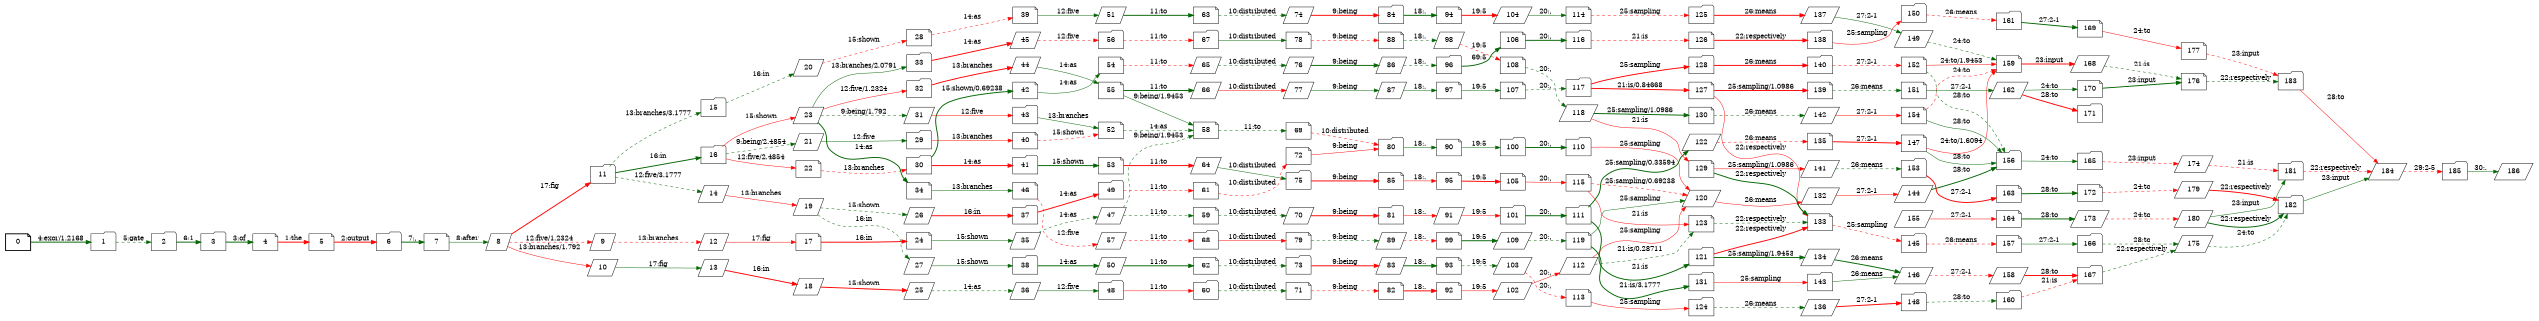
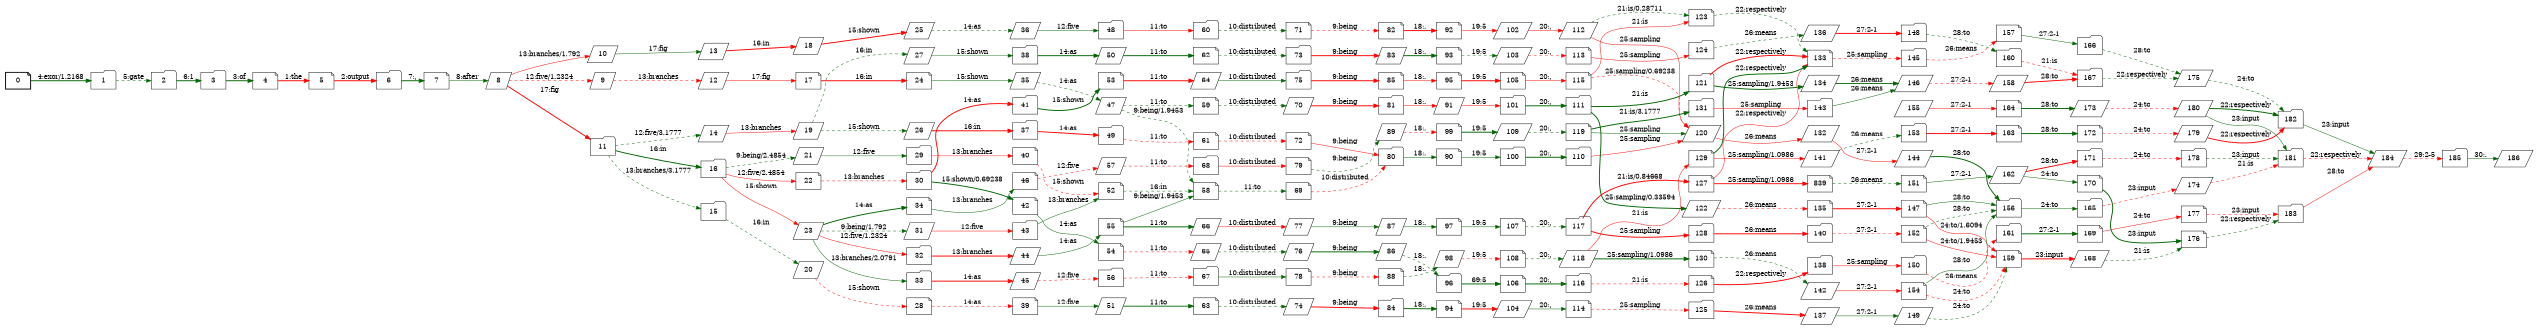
  digraph {
    nodesep=0.25
    rankdir=LR
    ranksep=0.4
    node [fontsize=14 shape=note style=solid]
    edge [color=darkgreen fontsize=14 style=dashed]
    n1 [label=0 style=bold]
    n2 [label=1 shape=folder]
    n3 [label=2 shape=folder]
    n4 [label=3 shape=folder]
    n5 [label=4]
    n6 [label=5]
    n7 [label=6 shape=folder]
    n8 [label=7]
    n9 [label=8 shape=parallelogram]
    n10 [label=9 shape=parallelogram]
    n11 [label=10 shape=parallelogram]
    n12 [label=11 shape=folder]
    n13 [label=12 shape=parallelogram]
    n14 [label=13 shape=parallelogram]
    n15 [label=14 shape=parallelogram]
    n16 [label=15 shape=folder]
    n17 [label=16 shape=folder]
    n18 [label=17]
    n19 [label=18 shape=parallelogram]
    n20 [label=19 shape=parallelogram]
    n21 [label=20 shape=parallelogram]
    n22 [label=21 shape=parallelogram]
    n23 [label=22]
    n24 [label=23 shape=parallelogram]
    n25 [label=24]
    n26 [label=25 shape=parallelogram]
    n27 [label=26 shape=parallelogram]
    n28 [label=27 shape=parallelogram]
    n29 [label=28]
    n30 [label=29 shape=folder]
    n31 [label=30 shape=folder]
    n32 [label=31 shape=parallelogram]
    n33 [label=32 shape=folder]
    n34 [label=33 shape=folder]
    n35 [label=34]
    n36 [label=35 shape=parallelogram]
    n37 [label=36 shape=parallelogram]
    n38 [label=37 shape=folder]
    n39 [label=38 shape=folder]
    n40 [label=39]
    n41 [label=40]
    n42 [label=41 shape=folder]
    n43 [label=42]
    n44 [label=43 shape=folder]
    n45 [label=44 shape=parallelogram]
    n46 [label=45 shape=parallelogram]
    n47 [label=46]
    n48 [label=47 shape=parallelogram]
    n49 [label=48 shape=folder]
    n50 [label=49 shape=folder]
    n51 [label=50 shape=parallelogram]
    n52 [label=51 shape=parallelogram]
    n53 [label=52]
    n54 [label=53]
    n55 [label=54]
    n56 [label=55]
    n57 [label=56 shape=folder]
    n58 [label=57 shape=parallelogram]
    n59 [label=58]
    n60 [label=59]
    n61 [label=60 shape=folder]
    n62 [label=61]
    n63 [label=62]
    n64 [label=63]
    n65 [label=64 shape=parallelogram]
    n66 [label=65 shape=parallelogram]
    n67 [label=66 shape=parallelogram]
    n68 [label=67 shape=folder]
    n69 [label=68 shape=folder]
    n70 [label=69]
    n71 [label=70 shape=parallelogram]
    n72 [label=71]
    n73 [label=72]
    n74 [label=73 shape=folder]
    n75 [label=74 shape=parallelogram]
    n76 [label=75 shape=folder]
    n77 [label=76 shape=parallelogram]
    n78 [label=77 shape=parallelogram]
    n79 [label=78]
    n80 [label=79]
    n81 [label=80 shape=folder]
    n82 [label=81 shape=folder]
    n83 [label=82]
    n84 [label=83 shape=parallelogram]
    n85 [label=84 shape=folder]
    n86 [label=85]
    n87 [label=86 shape=parallelogram]
    n88 [label=87 shape=parallelogram]
    n89 [label=88]
    n90 [label=89 shape=parallelogram]
    n91 [label=90]
    n92 [label=91 shape=parallelogram]
    n93 [label=92]
    n94 [label=93]
    n95 [label=94]
    n96 [label=95]
    n97 [label=96 shape=folder]
    n98 [label=97]
    n99 [label=98 shape=parallelogram]
    n100 [label=99]
    n101 [label=100 shape=folder]
    n102 [label=101 shape=folder]
    n103 [label=102 shape=parallelogram]
    n104 [label=103 shape=parallelogram]
    n105 [label=104 shape=parallelogram]
    n106 [label=105]
    n107 [label=106]
    n108 [label=107]
    n109 [label=108]
    n110 [label=109 shape=parallelogram]
    n111 [label=110 shape=folder]
    n112 [label=111 shape=folder]
    n113 [label=112 shape=parallelogram]
    n114 [label=113]
    n115 [label=114]
    n116 [label=115]
    n117 [label=116 shape=folder]
    n118 [label=117 shape=folder]
    n119 [label=118 shape=parallelogram]
    n120 [label=119]
    n121 [label=120 shape=parallelogram]
    n122 [label=121 shape=folder]
    n123 [label=122 shape=parallelogram]
    n124 [label=123]
    n125 [label=124 shape=folder]
    n126 [label=125 shape=folder]
    n127 [label=126]
    n128 [label=127]
    n129 [label=128 shape=folder]
    n130 [label=129]
    n131 [label=130]
    n132 [label=131 shape=folder]
    n133 [label=132 shape=parallelogram]
    n134 [label=133]
    n135 [label=134 shape=parallelogram]
    n136 [label=135]
    n137 [label=136 shape=parallelogram]
    n138 [label=137 shape=parallelogram]
    n139 [label=138 shape=folder]
-   n140 [label=139]
+   n140 [label=839]
    n141 [label=140 shape=folder]
    n142 [label=141 shape=parallelogram]
    n143 [label=142 shape=parallelogram]
    n144 [label=143 shape=folder]
    n145 [label=144 shape=parallelogram]
    n146 [label=145 shape=folder]
    n147 [label=146 shape=parallelogram]
    n148 [label=147]
    n149 [label=148 shape=folder]
    n150 [label=149 shape=parallelogram]
    n151 [label=150 shape=folder]
    n152 [label=151]
    n153 [label=152]
    n154 [label=153 shape=folder]
    n155 [label=154]
    n156 [label=156 shape=folder]
    n157 [label=157]
    n158 [label=158 shape=parallelogram]
    n159 [label=159]
    n160 [label=160 shape=folder]
    n161 [label=161 shape=folder]
    n162 [label=162 shape=parallelogram]
    n163 [label=163]
    n164 [label=155 shape=parallelogram]
    n165 [label=164]
    n166 [label=165 shape=folder]
    n167 [label=166 shape=folder]
    n168 [label=167 shape=folder]
    n169 [label=168 shape=parallelogram]
    n170 [label=169]
    n171 [label=170]
    n172 [label=171 shape=folder]
    n173 [label=172]
    n174 [label=173 shape=parallelogram]
    n175 [label=174 shape=parallelogram]
    n176 [label=175 shape=parallelogram]
    n177 [label=176]
    n178 [label=177]
+   n179 [label=178 shape=folder]
    n180 [label=179 shape=parallelogram]
    n181 [label=180 shape=parallelogram]
    n182 [label=181 shape=folder]
    n183 [label=182 shape=folder]
    n184 [label=183 shape=folder]
    n185 [label=184 shape=parallelogram]
    n186 [label=185 shape=folder]
    n187 [label=186 shape=parallelogram]
    n1 -> n2 [label="4:exor/1.2168" style=bold]
    n2 -> n3 [label="5:gate"]
    n3 -> n4 [label="6:1" style=bold]
    n4 -> n5 [label="3:of" style=bold]
    n5 -> n6 [color=red label="1:the" style=bold]
    n6 -> n7 [color=red label="2:output" style=bold]
    n7 -> n8 [label="7:," style=bold]
    n8 -> n9 [label="8:after" style=solid]
    n9 -> n10 [color=red label="12:five/1.2324"]
    n9 -> n11 [color=red label="13:branches/1.792" style=solid]
    n9 -> n12 [color=red label="17:fig" style=bold]
    n10 -> n13 [color=red label="13:branches"]
    n11 -> n14 [label="17:fig" style=solid]
    n12 -> n15 [label="12:five/3.1777"]
    n12 -> n16 [label="13:branches/3.1777"]
    n12 -> n17 [label="16:in" style=bold]
    n13 -> n18 [color=red label="17:fig" style=solid]
    n14 -> n19 [color=red label="16:in" style=bold]
    n15 -> n20 [color=red label="13:branches" style=solid]
    n16 -> n21 [label="16:in"]
    n17 -> n22 [label="9:being/2.4854"]
    n17 -> n23 [color=red label="12:five/2.4854" style=solid]
    n17 -> n24 [color=red label="15:shown" style=solid]
    n18 -> n25 [color=red label="16:in" style=bold]
    n19 -> n26 [color=red label="15:shown" style=bold]
    n20 -> n27 [label="15:shown"]
    n20 -> n28 [label="16:in"]
    n21 -> n29 [color=red label="15:shown"]
    n22 -> n30 [label="12:five" style=solid]
    n23 -> n31 [color=red label="13:branches"]
    n24 -> n32 [label="9:being/1.792"]
    n24 -> n33 [color=red label="12:five/1.2324" style=solid]
    n24 -> n34 [label="13:branches/2.0791" style=solid]
    n24 -> n35 [label="14:as" style=bold]
    n25 -> n36 [label="15:shown" style=solid]
    n26 -> n37 [label="14:as"]
    n27 -> n38 [color=red label="16:in" style=bold]
    n28 -> n39 [label="15:shown" style=solid]
    n29 -> n40 [color=red label="14:as"]
    n30 -> n41 [color=red label="13:branches" style=solid]
    n31 -> n42 [color=red label="14:as" style=bold]
    n31 -> n43 [label="15:shown/0.69238" style=bold]
    n32 -> n44 [color=red label="12:five" style=solid]
    n33 -> n45 [color=red label="13:branches" style=bold]
    n34 -> n46 [color=red label="14:as" style=bold]
    n35 -> n47 [label="13:branches" style=solid]
    n36 -> n48 [label="14:as"]
    n37 -> n49 [label="12:five" style=solid]
    n38 -> n50 [color=red label="14:as" style=bold]
    n39 -> n51 [label="14:as" style=bold]
    n40 -> n52 [label="12:five" style=solid]
    n41 -> n53 [color=red label="15:shown"]
    n42 -> n54 [label="15:shown" style=bold]
    n43 -> n55 [label="14:as" style=solid]
    n44 -> n53 [label="13:branches" style=solid]
    n45 -> n56 [label="14:as" style=solid]
    n46 -> n57 [color=red label="12:five"]
    n47 -> n58 [color=red label="12:five"]
    n48 -> n59 [label="9:being/1.9453"]
    n48 -> n60 [label="11:to"]
    n49 -> n61 [color=red label="11:to" style=solid]
    n50 -> n62 [color=red label="11:to"]
    n51 -> n63 [label="11:to" style=bold]
    n52 -> n64 [label="11:to" style=bold]
-   n53 -> n59 [label="14:as"]
+   n53 -> n59 [label="16:in"]
    n54 -> n65 [color=red label="11:to" style=bold]
    n55 -> n66 [color=red label="11:to"]
    n56 -> n59 [label="9:being/1.9453" style=solid]
    n56 -> n67 [label="11:to" style=bold]
    n57 -> n68 [color=red label="11:to"]
    n58 -> n69 [color=red label="11:to"]
    n59 -> n70 [label="11:to"]
    n60 -> n71 [label="10:distributed"]
    n61 -> n72 [label="10:distributed"]
    n62 -> n73 [color=red label="10:distributed"]
    n63 -> n74 [label="10:distributed"]
    n64 -> n75 [label="10:distributed"]
    n65 -> n76 [label="10:distributed" style=solid]
    n66 -> n77 [label="10:distributed"]
    n67 -> n78 [color=red label="10:distributed" style=solid]
    n68 -> n79 [label="10:distributed" style=solid]
    n69 -> n80 [color=red label="10:distributed" style=solid]
    n70 -> n81 [color=red label="10:distributed"]
    n71 -> n82 [color=red label="9:being" style=bold]
    n72 -> n83 [color=red label="9:being"]
    n73 -> n81 [color=red label="9:being" style=solid]
    n74 -> n84 [color=red label="9:being" style=bold]
    n75 -> n85 [color=red label="9:being" style=bold]
    n76 -> n86 [color=red label="9:being" style=bold]
    n77 -> n87 [label="9:being" style=bold]
    n78 -> n88 [label="9:being" style=solid]
    n79 -> n89 [color=red label="9:being"]
    n80 -> n90 [label="9:being"]
    n81 -> n91 [label="18:." style=solid]
    n82 -> n92 [color=red label="18:." style=solid]
    n83 -> n93 [color=red label="18:." style=bold]
    n84 -> n94 [label="18:." style=bold]
    n85 -> n95 [label="18:." style=bold]
    n86 -> n96 [color=red label="18:." style=solid]
    n87 -> n97 [label="18:."]
    n88 -> n98 [label="18:." style=solid]
    n89 -> n99 [label="18:."]
    n90 -> n100 [color=red label="18:."]
    n91 -> n101 [label="19:5" style=solid]
    n92 -> n102 [color=red label="19:5" style=solid]
    n93 -> n103 [color=red label="19:5" style=solid]
    n94 -> n104 [label="19:5"]
    n95 -> n105 [color=red label="19:5" style=bold]
    n96 -> n106 [color=red label="19:5" style=bold]
    n97 -> n107 [label="69:5" style=bold]
    n98 -> n108 [label="19:5" style=solid]
    n99 -> n109 [color=red label="19:5"]
    n100 -> n110 [label="19:5" style=bold]
    n101 -> n111 [label="20:," style=bold]
    n102 -> n112 [label="20:," style=bold]
    n103 -> n113 [color=red label="20:," style=solid]
    n104 -> n114 [color=red label="20:,"]
    n105 -> n115 [label="20:," style=solid]
    n106 -> n116 [color=red label="20:," style=solid]
    n107 -> n117 [label="20:," style=bold]
    n108 -> n118 [label="20:,"]
    n109 -> n119 [label="20:,"]
    n110 -> n120 [label="20:,"]
    n111 -> n121 [color=red label="25:sampling" style=solid]
    n112 -> n122 [label="21:is" style=bold]
    n112 -> n123 [label="25:sampling/0.33594" style=bold]
    n113 -> n121 [color=red label="25:sampling" style=solid]
    n113 -> n124 [label="21:is/0.28711"]
    n114 -> n125 [color=red label="25:sampling" style=solid]
    n115 -> n126 [color=red label="25:sampling"]
    n116 -> n121 [color=red label="25:sampling/0.69238"]
    n116 -> n124 [color=red label="21:is" style=solid]
    n117 -> n127 [color=red label="21:is"]
    n118 -> n128 [color=red label="21:is/0.84668" style=bold]
    n118 -> n129 [color=red label="25:sampling" style=bold]
    n119 -> n130 [color=red label="21:is" style=solid]
    n119 -> n131 [label="25:sampling/1.0986" style=bold]
    n120 -> n121 [label="25:sampling" style=solid]
    n120 -> n132 [label="21:is/3.1777" style=bold]
    n121 -> n133 [color=red label="26:means" style=solid]
    n122 -> n134 [color=red label="22:respectively" style=bold]
    n122 -> n135 [label="25:sampling/1.9453" style=bold]
    n123 -> n136 [color=red label="26:means"]
    n124 -> n134 [label="22:respectively"]
    n125 -> n137 [label="26:means"]
    n126 -> n138 [color=red label="26:means" style=bold]
    n127 -> n139 [color=red label="22:respectively" style=bold]
    n128 -> n134 [color=red label="22:respectively" style=solid]
    n128 -> n140 [color=red label="25:sampling/1.0986" style=bold]
    n129 -> n141 [color=red label="26:means" style=bold]
    n130 -> n134 [label="22:respectively" style=bold]
    n130 -> n142 [color=red label="25:sampling/1.0986" style=solid]
    n131 -> n143 [label="26:means"]
    n132 -> n144 [color=red label="25:sampling" style=solid]
    n133 -> n145 [color=red label="27:2-1" style=solid]
    n134 -> n146 [color=red label="25:sampling"]
    n135 -> n147 [label="26:means" style=bold]
    n136 -> n148 [color=red label="27:2-1" style=bold]
    n137 -> n149 [color=red label="27:2-1" style=bold]
    n138 -> n150 [label="27:2-1" style=solid]
    n139 -> n151 [color=red label="25:sampling" style=solid]
    n140 -> n152 [label="26:means"]
    n141 -> n153 [color=red label="27:2-1"]
    n142 -> n154 [label="26:means"]
    n143 -> n155 [color=red label="27:2-1" style=solid]
    n144 -> n147 [label="26:means" style=solid]
    n145 -> n156 [label="28:to" style=bold]
    n146 -> n157 [color=red label="26:means"]
    n147 -> n158 [color=red label="27:2-1"]
    n148 -> n156 [label="28:to" style=solid]
    n148 -> n159 [color=red label="24:to/1.6094" style=solid]
    n149 -> n160 [label="28:to"]
    n150 -> n159 [label="24:to"]
    n151 -> n161 [color=red label="26:means"]
    n152 -> n162 [label="27:2-1" style=solid]
    n153 -> n156 [label="28:to"]
    n153 -> n159 [color=red label="24:to/1.9453" style=solid]
    n154 -> n163 [color=red label="27:2-1" style=bold]
    n155 -> n156 [label="28:to" style=solid]
    n155 -> n159 [color=red label="24:to"]
    n156 -> n166 [label="24:to" style=solid]
    n157 -> n167 [label="27:2-1" style=solid]
    n158 -> n168 [color=red label="28:to" style=bold]
    n159 -> n169 [color=red label="23:input" style=bold]
    n160 -> n168 [color=red label="21:is"]
    n161 -> n170 [label="27:2-1" style=bold]
    n162 -> n171 [label="24:to" style=solid]
    n162 -> n172 [color=red label="28:to" style=bold]
    n163 -> n173 [label="28:to" style=bold]
    n164 -> n165 [color=red label="27:2-1" style=solid]
    n165 -> n174 [label="28:to" style=bold]
    n166 -> n175 [color=red label="23:input"]
    n167 -> n176 [label="28:to"]
    n168 -> n176 [label="22:respectively"]
    n169 -> n177 [label="21:is"]
    n170 -> n178 [color=red label="24:to" style=solid]
    n171 -> n177 [label="23:input" style=bold]
+   n172 -> n179 [color=red label="24:to"]
    n173 -> n180 [color=red label="24:to"]
    n174 -> n181 [color=red label="24:to"]
    n175 -> n182 [color=red label="21:is"]
    n176 -> n183 [label="24:to"]
    n177 -> n184 [label="22:respectively"]
    n178 -> n184 [color=red label="23:input"]
+   n179 -> n182 [label="23:input"]
    n180 -> n183 [color=red label="22:respectively" style=bold]
    n181 -> n182 [label="23:input" style=solid]
    n181 -> n183 [label="22:respectively" style=bold]
    n182 -> n185 [color=red label="22:respectively"]
    n183 -> n185 [label="23:input" style=solid]
    n184 -> n185 [color=red label="28:to" style=solid]
    n185 -> n186 [color=red label="29:2-5"]
    n186 -> n187 [label="30:." style=solid]
  }
